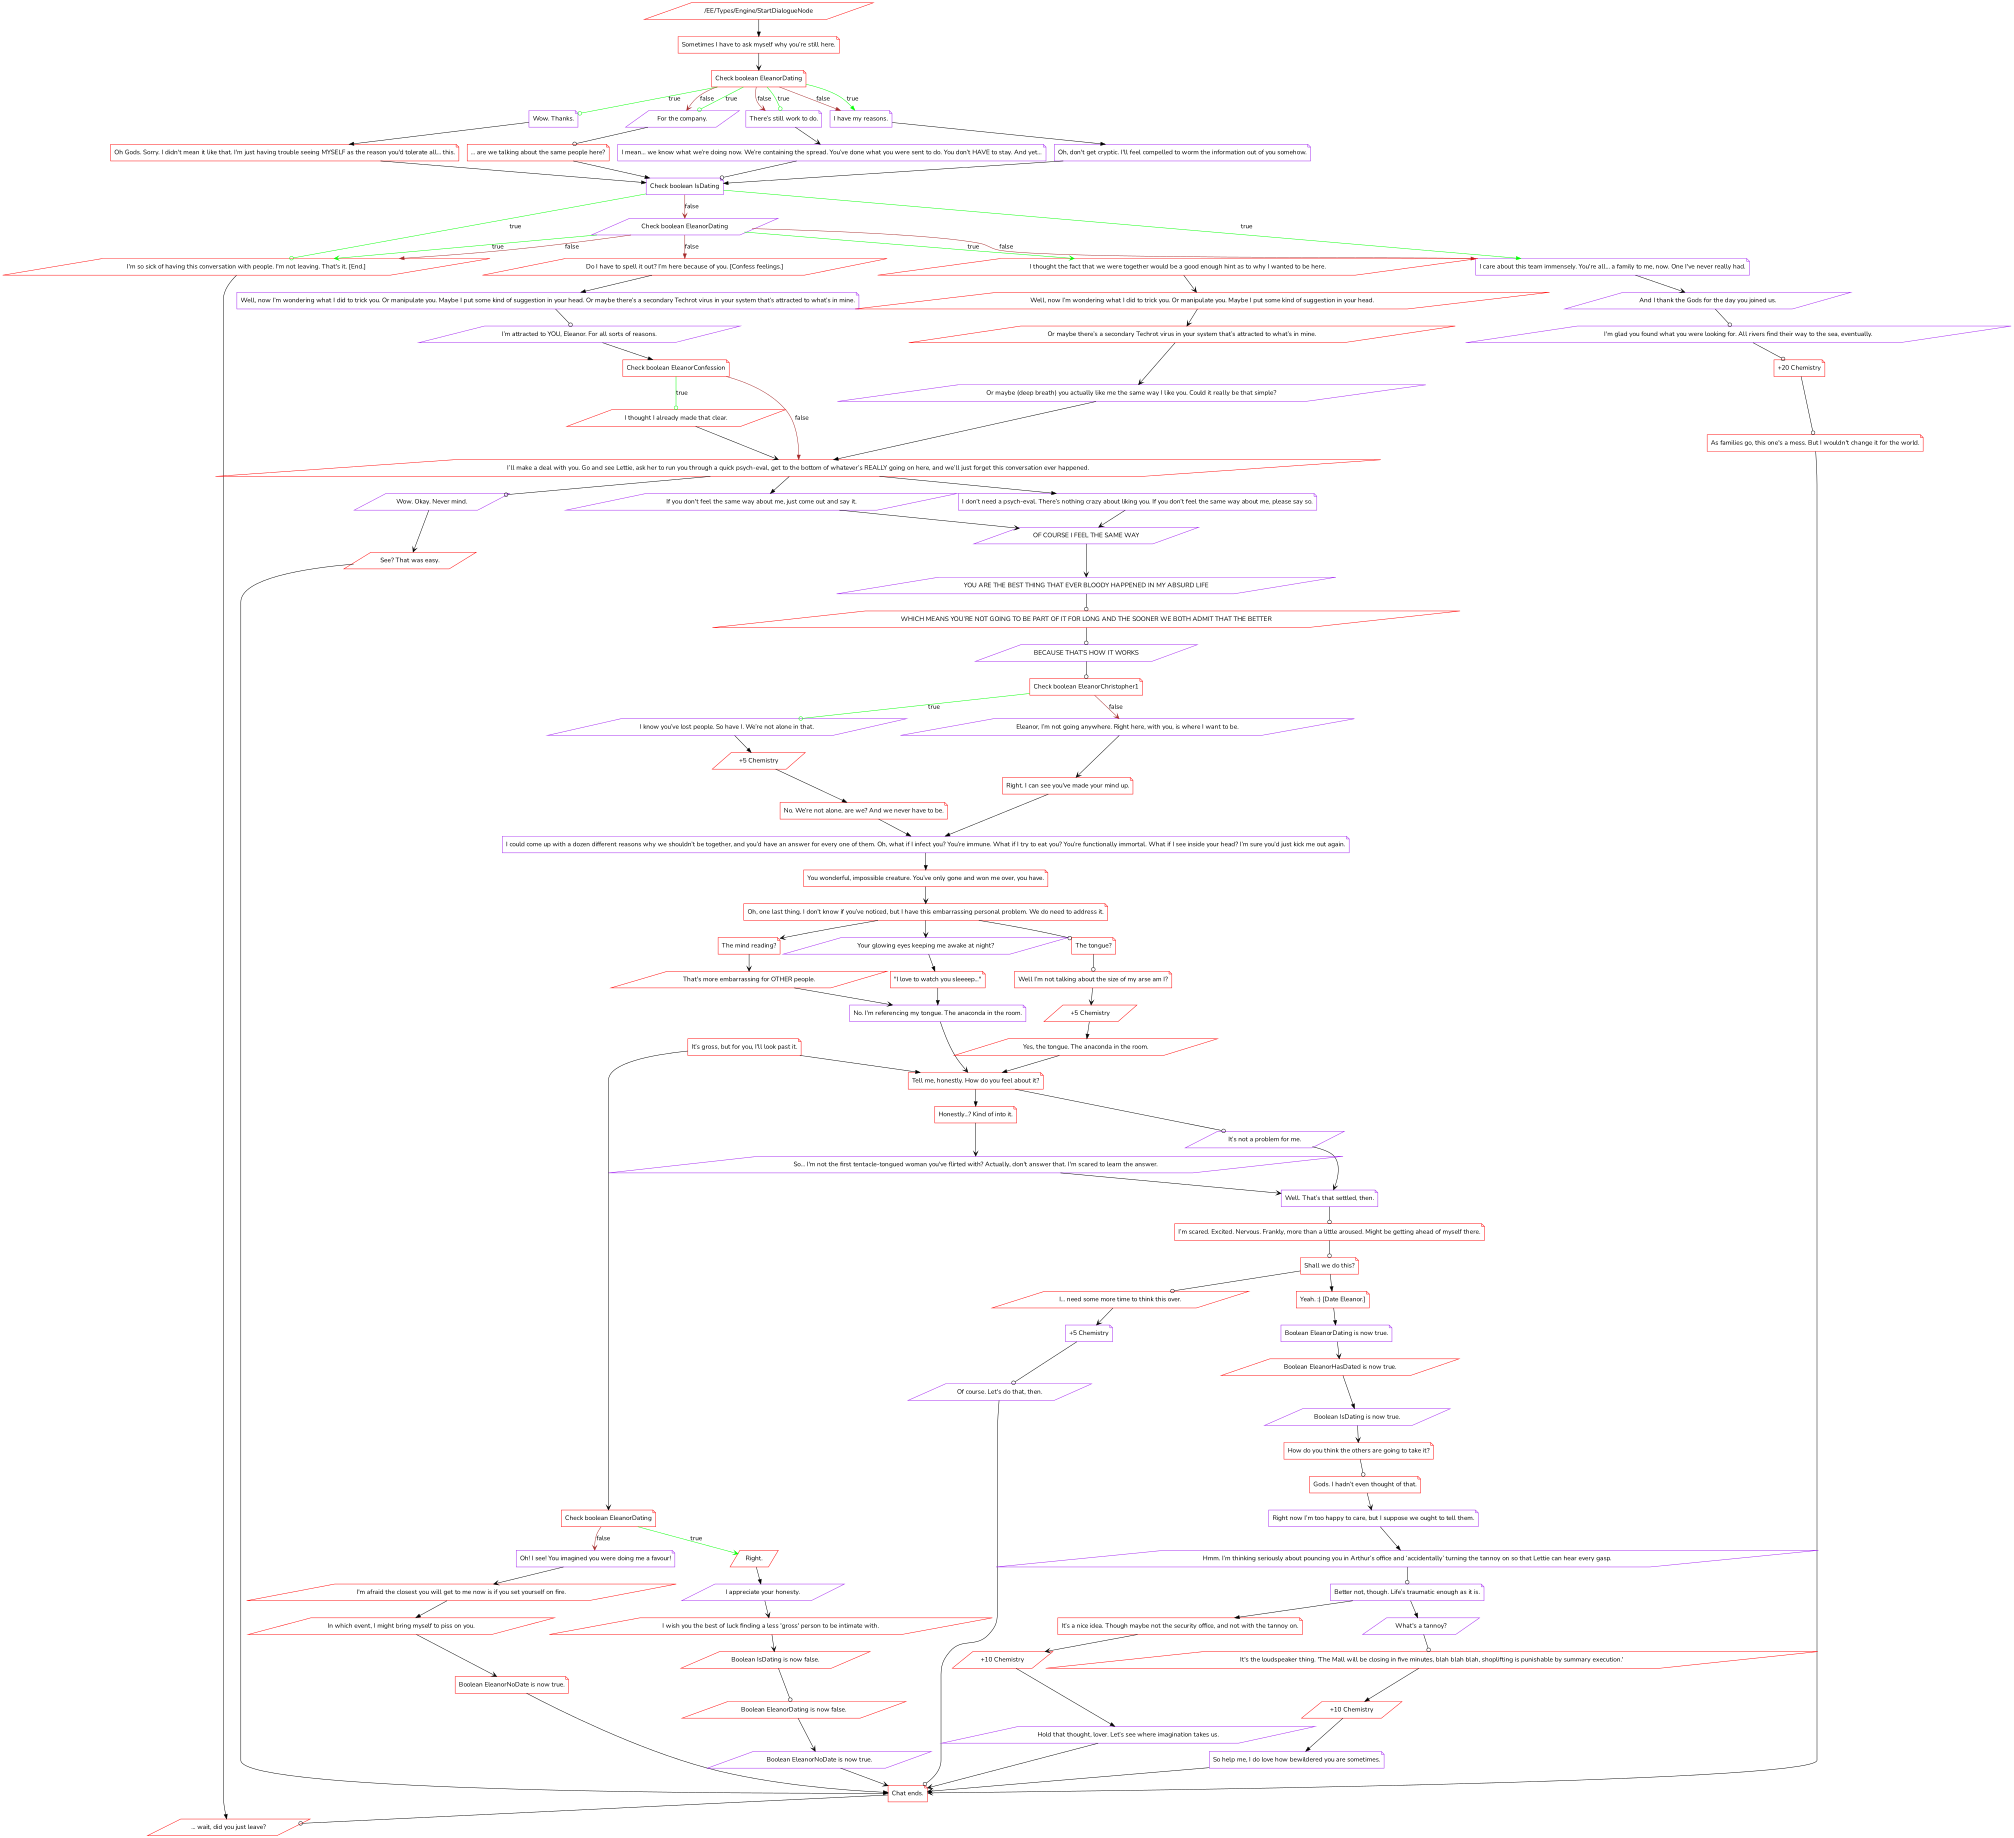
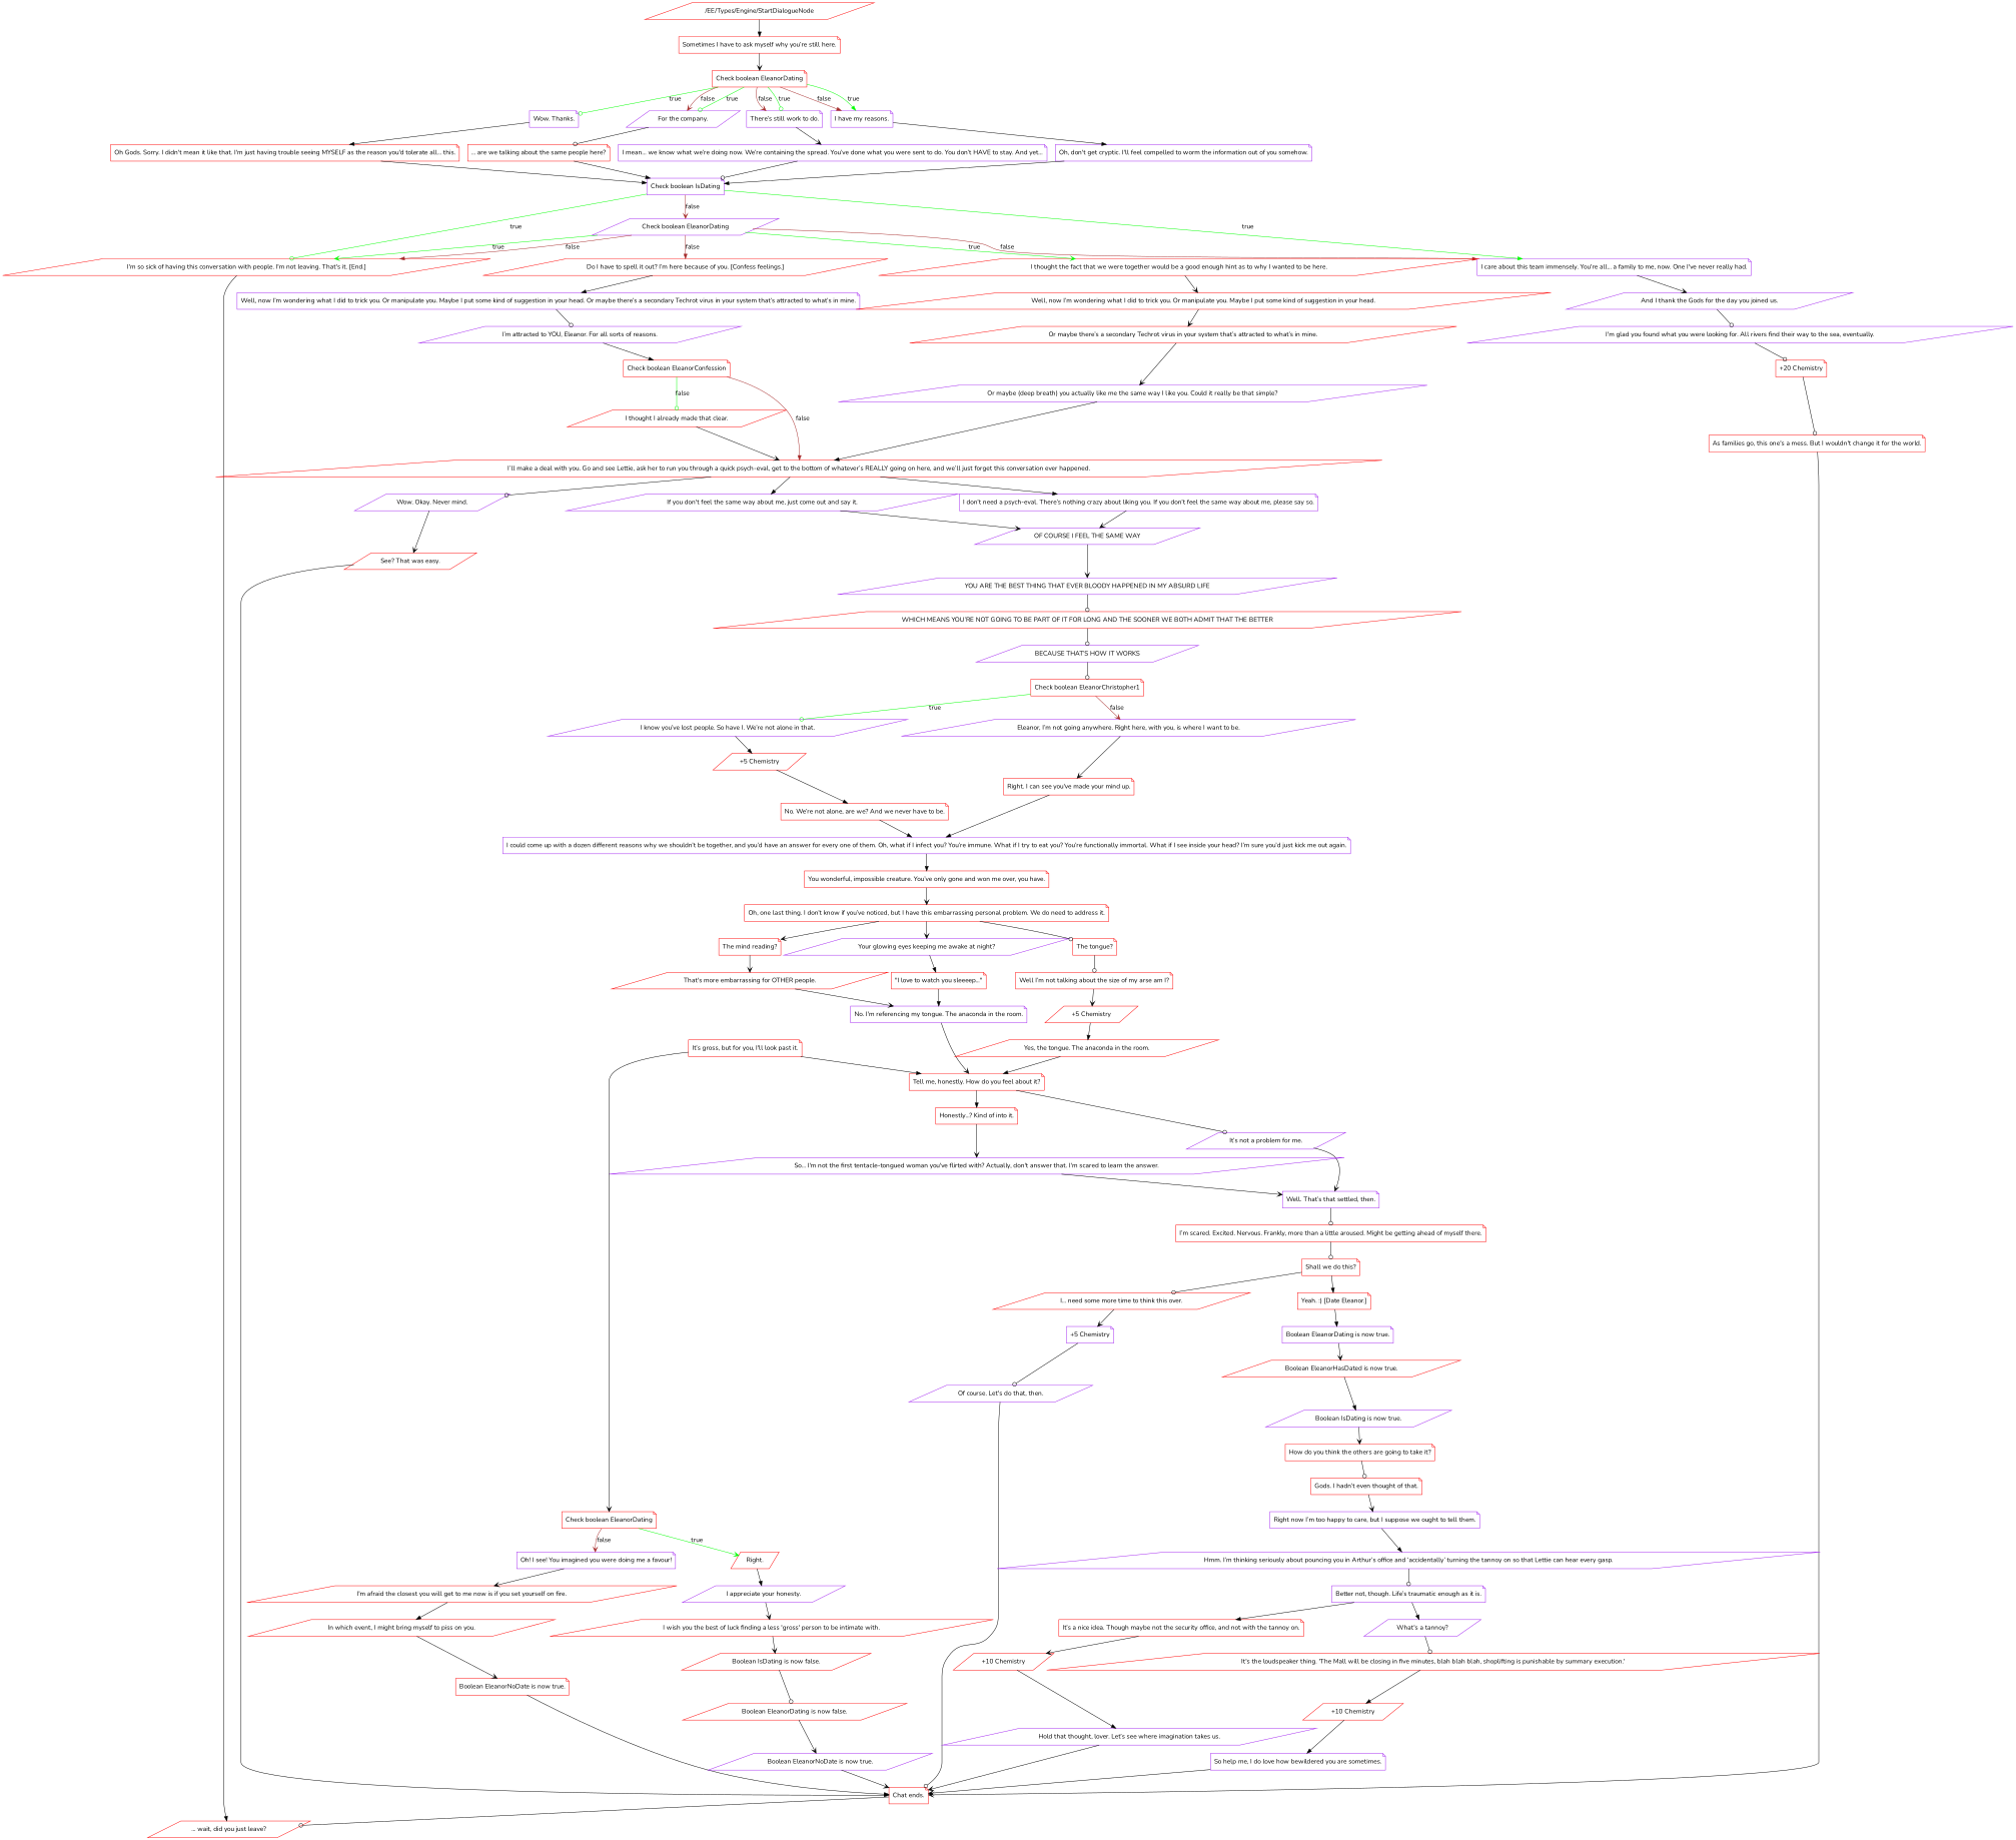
  digraph {
    fontname=Nunito
    node [color=red fontname=Nunito shape=parallelogram]
    edge [arrowhead=vee fontname=Nunito]
    n1 [label="/EE/Types/Engine/StartDialogueNode"]
    n2 [label="Sometimes I have to ask myself why you’re still here." shape=note]
    n3 [label="Check boolean EleanorDating" shape=note]
    n4 [color=purple label="Wow. Thanks." shape=note]
    n5 [color=purple label="For the company."]
    n6 [color=purple label="There’s still work to do." shape=note]
    n7 [color=purple label="I have my reasons." shape=note]
    n8 [label="Oh Gods. Sorry. I didn't mean it like that. I'm just having trouble seeing MYSELF as the reason you'd tolerate all... this." shape=note]
    n9 [label="... are we talking about the same people here?" shape=note]
    n10 [color=purple label="I mean… we know what we’re doing now. We’re containing the spread. You’ve done what you were sent to do. You don’t HAVE to stay. And yet…" shape=note]
    n11 [color=purple label="Oh, don't get cryptic. I'll feel compelled to worm the information out of you somehow." shape=note]
    n12 [color=purple label="Check boolean IsDating" shape=note]
    n13 [label="I'm so sick of having this conversation with people. I'm not leaving. That's it. [End.]"]
    n14 [color=purple label="I care about this team immensely. You're all... a family to me, now. One I've never really had." shape=note]
    n15 [color=purple label="Check boolean EleanorDating"]
    n16 [label="... wait, did you just leave?"]
    n17 [color=purple label="And I thank the Gods for the day you joined us."]
    n18 [label="I thought the fact that we were together would be a good enough hint as to why I wanted to be here."]
    n19 [label="Do I have to spell it out? I’m here because of you. [Confess feelings.]"]
    n20 [color=purple label="I'm glad you found what you were looking for. All rivers find their way to the sea, eventually."]
    n21 [label="Well, now I’m wondering what I did to trick you. Or manipulate you. Maybe I put some kind of suggestion in your head."]
    n22 [color=purple label="Well, now I’m wondering what I did to trick you. Or manipulate you. Maybe I put some kind of suggestion in your head. Or maybe there’s a secondary Techrot virus in your system that’s attracted to what’s in mine." shape=note]
    "Chat ends." [shape=note]
    n24 [label="+20 Chemistry" shape=note]
    n25 [label="Or maybe there’s a secondary Techrot virus in your system that’s attracted to what’s in mine."]
    n26 [color=purple label="I’m attracted to YOU, Eleanor. For all sorts of reasons."]
    n27 [label="As families go, this one's a mess. But I wouldn't change it for the world." shape=note]
    n28 [color=purple label="Or maybe (deep breath) you actually like me the same way I like you. Could it really be that simple?"]
    n29 [label="Check boolean EleanorConfession" shape=note]
    n30 [label="I’ll make a deal with you. Go and see Lettie, ask her to run you through a quick psych-eval, get to the bottom of whatever’s REALLY going on here, and we’ll just forget this conversation ever happened."]
    n31 [label="I thought I already made that clear."]
    n32 [color=purple label="I don’t need a psych-eval. There’s nothing crazy about liking you. If you don’t feel the same way about me, please say so." shape=note]
    n33 [color=purple label="If you don't feel the same way about me, just come out and say it."]
    n34 [color=purple label="Wow. Okay. Never mind."]
    n35 [color=purple label="OF COURSE I FEEL THE SAME WAY"]
    n36 [label="See? That was easy."]
    n37 [color=purple label="YOU ARE THE BEST THING THAT EVER BLOODY HAPPENED IN MY ABSURD LIFE"]
    n38 [label="WHICH MEANS YOU’RE NOT GOING TO BE PART OF IT FOR LONG AND THE SOONER WE BOTH ADMIT THAT THE BETTER"]
    n39 [color=purple label="BECAUSE THAT’S HOW IT WORKS"]
    n40 [label="Check boolean EleanorChristopher1" shape=note]
    n41 [color=purple label="I know you’ve lost people. So have I. We’re not alone in that."]
    n42 [color=purple label="Eleanor, I’m not going anywhere. Right here, with you, is where I want to be."]
    n43 [label="+5 Chemistry"]
    n44 [label="Right. I can see you've made your mind up." shape=note]
    n45 [label="No. We’re not alone, are we? And we never have to be." shape=note]
    n46 [color=purple label="I could come up with a dozen different reasons why we shouldn’t be together, and you’d have an answer for every one of them. Oh, what if I infect you? You’re immune. What if I try to eat you? You’re functionally immortal. What if I see inside your head? I’m sure you’d just kick me out again." shape=note]
    n47 [label="You wonderful, impossible creature. You’ve only gone and won me over, you have." shape=note]
    n48 [label="Oh, one last thing. I don’t know if you’ve noticed, but I have this embarrassing personal problem. We do need to address it." shape=note]
    n49 [color=purple label="Your glowing eyes keeping me awake at night?"]
    n50 [label="The mind reading?" shape=note]
    n51 [label="The tongue?" shape=note]
    n52 [label="\"I love to watch you sleeeep...\"" shape=note]
    n53 [label="That's more embarrassing for OTHER people."]
    n54 [label="Well I’m not talking about the size of my arse am I?" shape=note]
    n55 [color=purple label="No. I'm referencing my tongue. The anaconda in the room." shape=note]
    n56 [label="+5 Chemistry"]
    n57 [label="Tell me, honestly. How do you feel about it?" shape=note]
    n58 [label="Yes, the tongue. The anaconda in the room."]
    n59 [color=purple label="It’s not a problem for me."]
    n60 [label="Honestly...? Kind of into it." shape=note]
    n61 [label="It’s gross, but for you, I'll look past it." shape=note]
    n62 [label="Check boolean EleanorDating" shape=note]
    n63 [color=purple label="Well. That’s that settled, then." shape=note]
    n64 [color=purple label="So... I'm not the first tentacle-tongued woman you've flirted with? Actually, don't answer that. I'm scared to learn the answer."]
    n65 [label="Right."]
    n66 [color=purple label="Oh! I see! You imagined you were doing me a favour!" shape=note]
    n67 [label="I’m scared. Excited. Nervous. Frankly, more than a little aroused. Might be getting ahead of myself there." shape=note]
    n68 [color=purple label="I appreciate your honesty."]
    n69 [label="I'm afraid the closest you will get to me now is if you set yourself on fire."]
    n70 [label="Shall we do this?" shape=note]
    n71 [label="I wish you the best of luck finding a less 'gross' person to be intimate with."]
    n72 [label="In which event, I might bring myself to piss on you."]
    n73 [label="Yeah. :) [Date Eleanor.]" shape=note]
    n74 [label="I... need some more time to think this over."]
    n75 [label="Boolean IsDating is now false."]
    n76 [label="Boolean EleanorNoDate is now true." shape=note]
    n77 [color=purple label="Boolean EleanorDating is now true." shape=note]
    n78 [color=purple label="+5 Chemistry" shape=note]
    n79 [label="Boolean EleanorDating is now false."]
    n80 [label="Boolean EleanorHasDated is now true."]
    n81 [color=purple label="Of course. Let's do that, then."]
    n82 [color=purple label="Boolean EleanorNoDate is now true."]
    n83 [color=purple label="Boolean IsDating is now true."]
    n84 [label="How do you think the others are going to take it?" shape=note]
    n85 [label="Gods. I hadn’t even thought of that." shape=note]
    n86 [color=purple label="Right now I’m too happy to care, but I suppose we ought to tell them." shape=note]
    n87 [color=purple label="Hmm. I’m thinking seriously about pouncing you in Arthur’s office and ‘accidentally’ turning the tannoy on so that Lettie can hear every gasp."]
    n88 [color=purple label="Better not, though. Life’s traumatic enough as it is." shape=note]
    n89 [label="It’s a nice idea. Though maybe not the security office, and not with the tannoy on." shape=note]
    n90 [color=purple label="What's a tannoy?"]
    n91 [label="+10 Chemistry"]
    n92 [label="It's the loudspeaker thing. 'The Mall will be closing in five minutes, blah blah blah, shoplifting is punishable by summary execution.'"]
    n93 [color=purple label="Hold that thought, lover. Let’s see where imagination takes us."]
    n94 [label="+10 Chemistry"]
    n95 [color=purple label="So help me, I do love how bewildered you are sometimes." shape=note]
    n1 -> n2 [arrowhead=normal]
    n2 -> n3
    n3 -> n4 [arrowhead=odot color=green label=true]
    n3 -> n5 [arrowhead=odot color=green label=true]
    n3 -> n5 [color=brown label=false]
    n3 -> n6 [arrowhead=odot color=green label=true]
    n3 -> n6 [color=brown label=false]
    n3 -> n7 [arrowhead=normal color=green label=true]
    n3 -> n7 [arrowhead=normal color=brown label=false]
    n4 -> n8 [arrowhead=normal]
    n5 -> n9 [arrowhead=odot]
    n6 -> n10
    n7 -> n11 [arrowhead=normal]
    n8 -> n12 [arrowhead=normal]
    n9 -> n12 [arrowhead=normal]
    n10 -> n12 [arrowhead=odot]
    n11 -> n12 [arrowhead=normal]
    n12 -> n13 [arrowhead=odot color=green label=true]
    n12 -> n14 [arrowhead=normal color=green label=true]
    n12 -> n15 [color=brown label=false]
    n13 -> n16 [arrowhead=normal]
    n14 -> n17
    n15 -> n13 [color=green label=true]
    n15 -> n13 [arrowhead=normal color=brown label=false]
    n15 -> n14 [arrowhead=normal color=brown label=false]
    n15 -> n18 [color=green label=true]
    n15 -> n19 [arrowhead=normal color=brown label=false]
    n17 -> n20 [arrowhead=odot]
    n18 -> n21
    n19 -> n22 [arrowhead=normal]
    n20 -> n24 [arrowhead=odot]
    n21 -> n25
    n22 -> n26 [arrowhead=odot]
    "Chat ends." -> n16 [arrowhead=odot]
    n24 -> n27 [arrowhead=odot]
    n25 -> n28
    n26 -> n29 [arrowhead=normal]
    n27 -> "Chat ends."
    n28 -> n30 [arrowhead=normal]
    n29 -> n30 [arrowhead=normal color=brown label=false]
-   n29 -> n31 [arrowhead=odot color=green label=true]
+   n29 -> n31 [arrowhead=odot color=green label=false]
    n30 -> n32 [arrowhead=normal]
    n30 -> n33 [arrowhead=normal]
    n30 -> n34 [arrowhead=odot]
    n31 -> n30
    n32 -> n35
    n33 -> n35
    n34 -> n36
    n35 -> n37
    n36 -> "Chat ends." [arrowhead=normal]
    n37 -> n38 [arrowhead=odot]
    n38 -> n39 [arrowhead=odot]
    n39 -> n40 [arrowhead=odot]
    n40 -> n41 [arrowhead=odot color=green label=true]
    n40 -> n42 [color=brown label=false]
    n41 -> n43 [arrowhead=normal]
    n42 -> n44
    n43 -> n45 [arrowhead=normal]
    n44 -> n46 [arrowhead=normal]
    n45 -> n46 [arrowhead=normal]
    n46 -> n47 [arrowhead=normal]
    n47 -> n48
    n48 -> n49
    n48 -> n50
    n48 -> n51 [arrowhead=odot]
    n49 -> n52 [arrowhead=normal]
    n50 -> n53
    n51 -> n54 [arrowhead=odot]
    n52 -> n55 [arrowhead=normal]
    n53 -> n55
    n54 -> n56
    n55 -> n57
    n56 -> n58 [arrowhead=normal]
    n57 -> n59 [arrowhead=odot]
    n57 -> n60 [arrowhead=normal]
    n58 -> n57 [arrowhead=normal]
    n59 -> n63
    n60 -> n64
    n61 -> n57 [arrowhead=normal]
    n61 -> n62
    n62 -> n65 [color=green label=true]
    n62 -> n66 [color=brown label=false]
    n63 -> n67 [arrowhead=odot]
    n64 -> n63
    n65 -> n68 [arrowhead=normal]
    n66 -> n69
    n67 -> n70 [arrowhead=odot]
    n68 -> n71
    n69 -> n72 [arrowhead=normal]
    n70 -> n73 [arrowhead=normal]
    n70 -> n74 [arrowhead=odot]
    n71 -> n75
    n72 -> n76
    n73 -> n77 [arrowhead=normal]
    n74 -> n78
    n75 -> n79 [arrowhead=odot]
    n76 -> "Chat ends." [arrowhead=normal]
    n77 -> n80
    n78 -> n81 [arrowhead=odot]
    n79 -> n82
    n80 -> n83 [arrowhead=normal]
    n81 -> "Chat ends." [arrowhead=odot]
    n82 -> "Chat ends."
    n83 -> n84
    n84 -> n85 [arrowhead=odot]
    n85 -> n86
    n86 -> n87 [arrowhead=normal]
    n87 -> n88 [arrowhead=odot]
    n88 -> n89 [arrowhead=normal]
    n88 -> n90 [arrowhead=normal]
    n89 -> n91
    n90 -> n92 [arrowhead=odot]
    n91 -> n93 [arrowhead=normal]
    n92 -> n94 [arrowhead=normal]
    n93 -> "Chat ends."
    n94 -> n95 [arrowhead=normal]
    n95 -> "Chat ends."
  }
